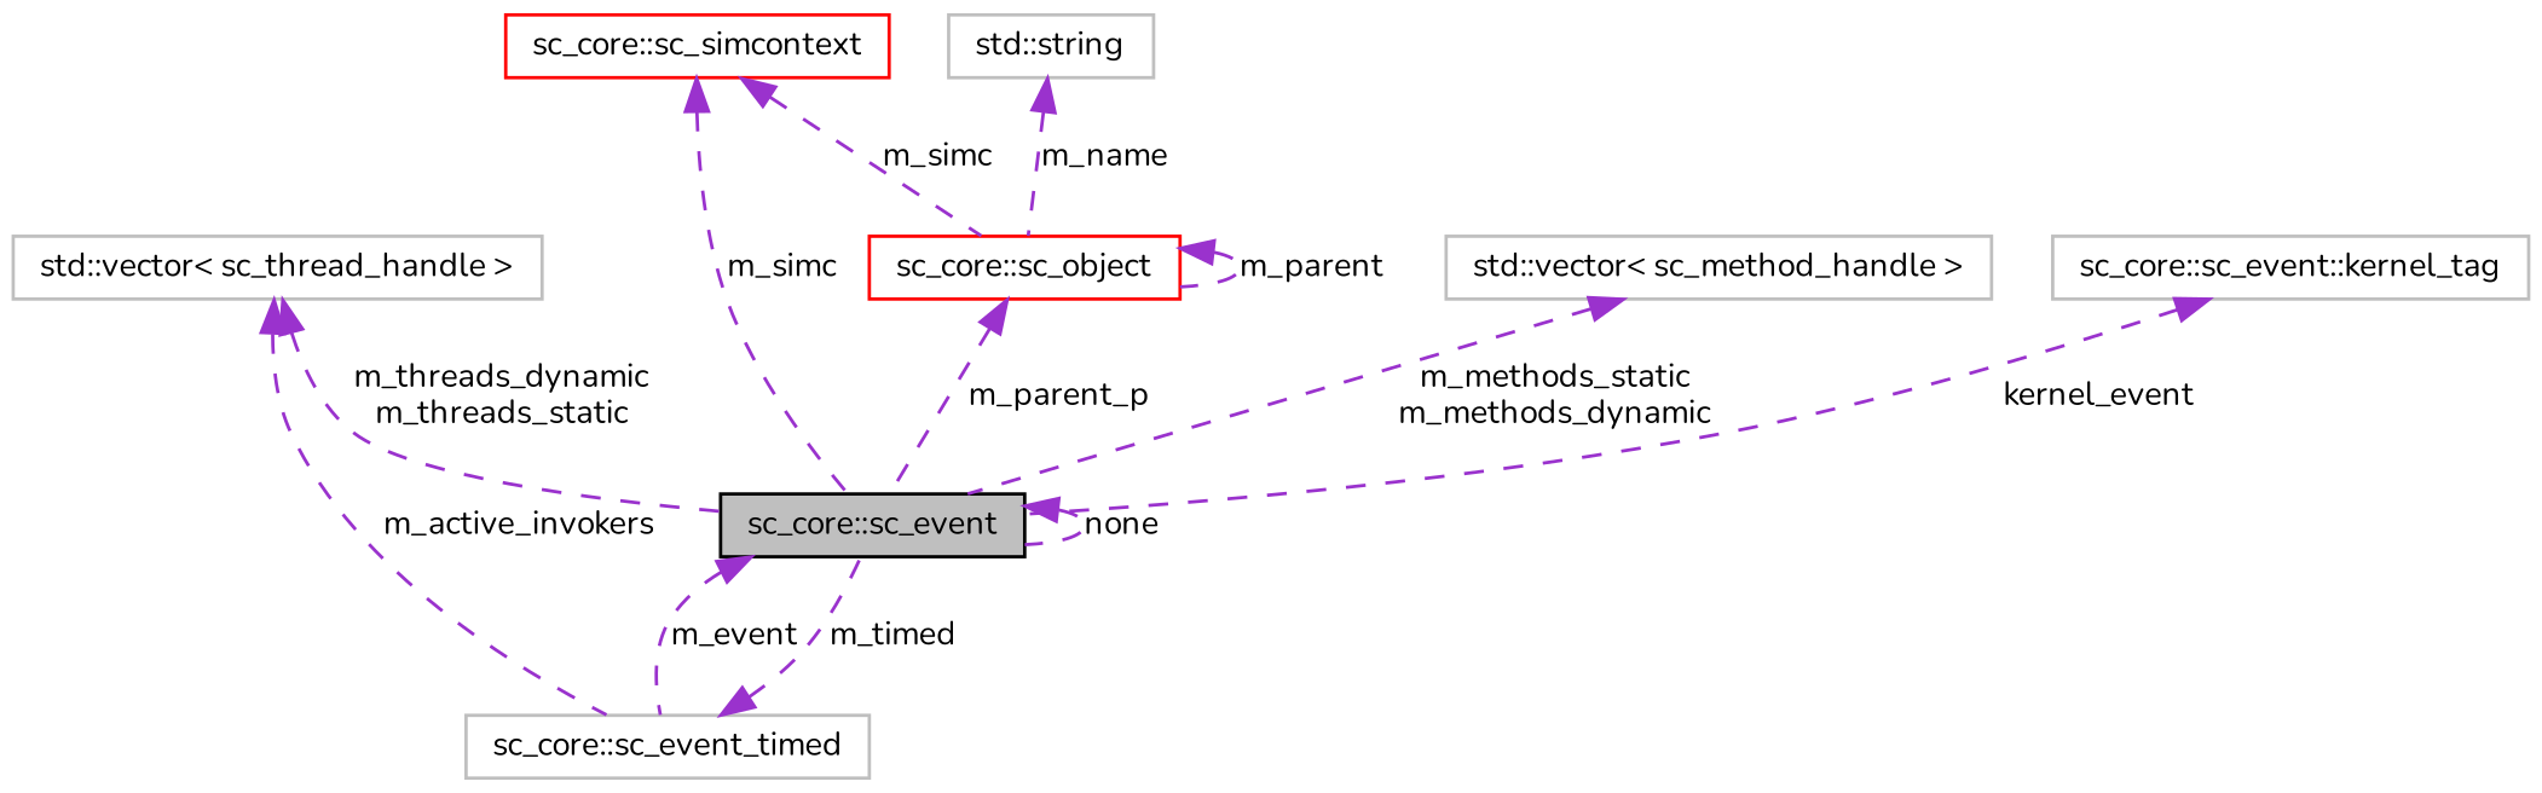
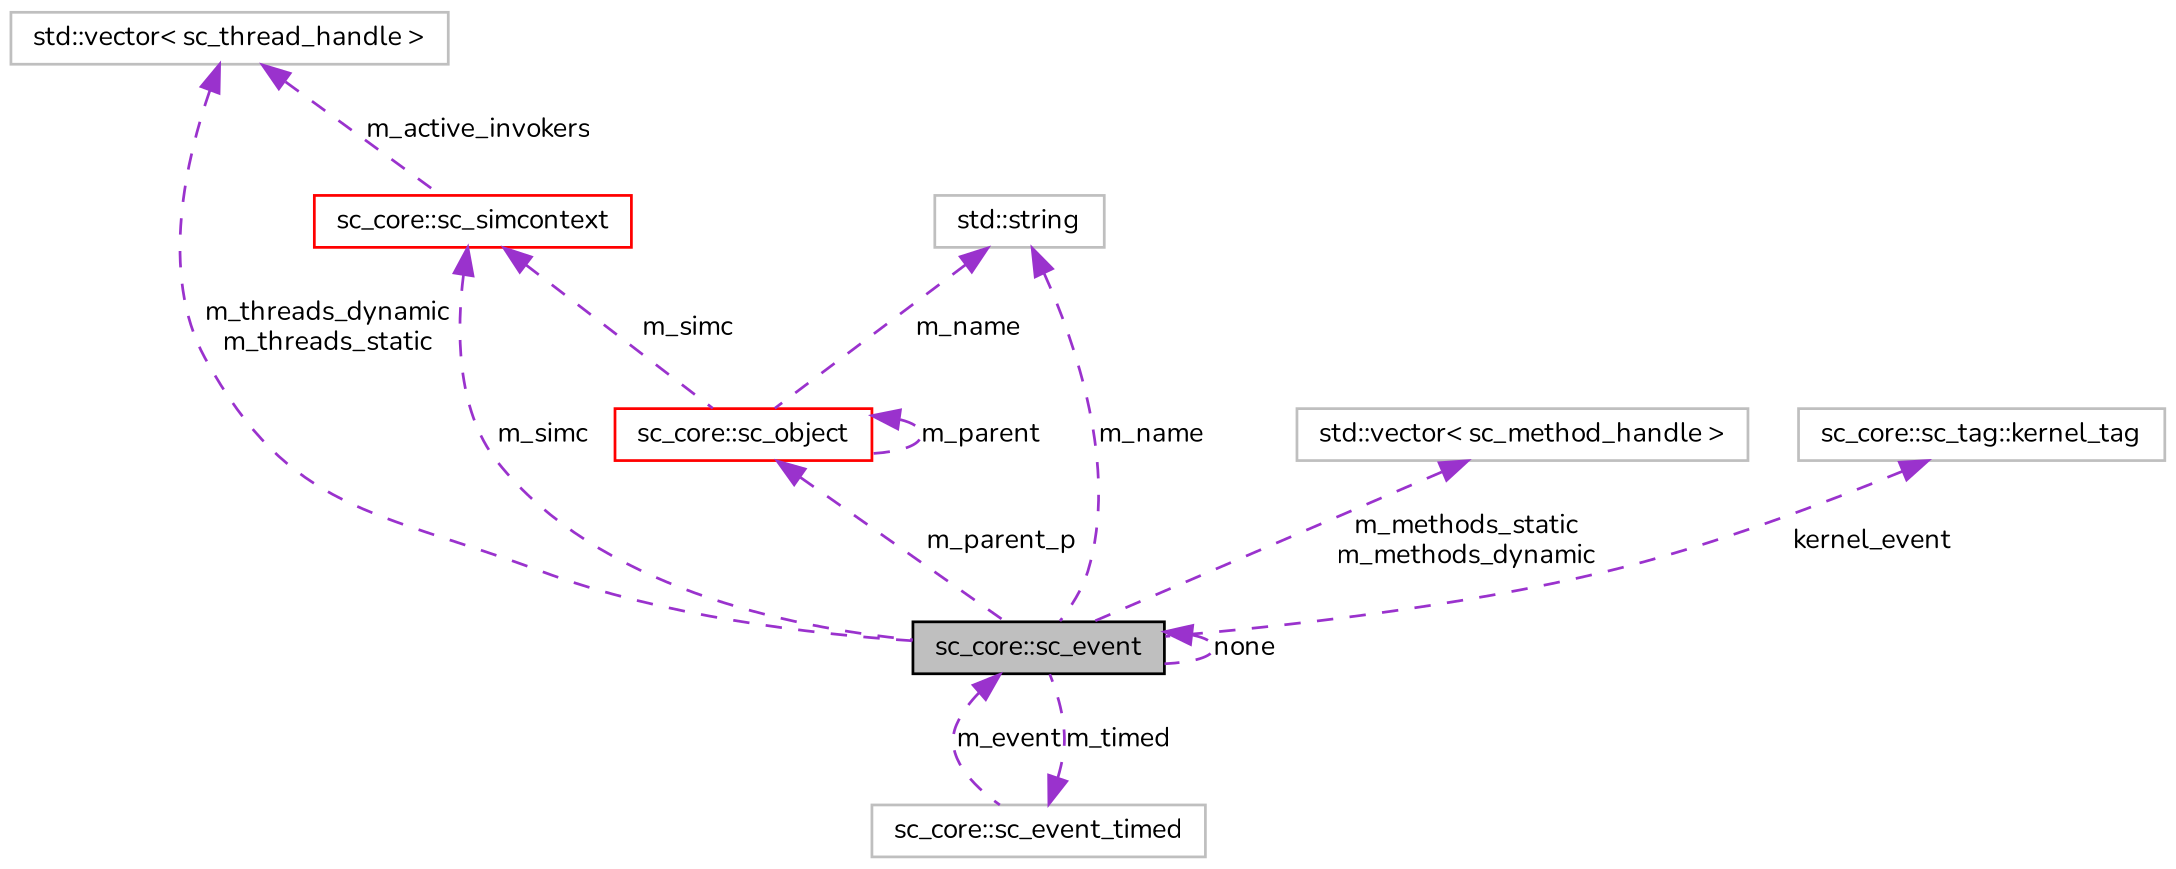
  digraph {
    fontname=Nunito
    rankdir=TB
    node [color=grey75 fillcolor=white fontname=Nunito fontsize=10 shape=record style=filled]
    edge [color=darkorchid3 dir=back fontname=Nunito fontsize=10 labelfontname=FreeSans labelfontsize=10 style=dashed]
    n1 [color=black fillcolor=grey75 fontcolor=black height=0.2 label="sc_core::sc_event" width=0.4]
    n2 [height=0.2 label="sc_core::sc_event_timed" width=0.4]
    n3 [height=0.2 label="std::vector\< sc_thread_handle \>" width=0.4]
    n4 [color=red height=0.2 label="sc_core::sc_simcontext" width=0.4]
    n5 [color=red height=0.2 label="sc_core::sc_object" width=0.4]
    n6 [height=0.2 label="std::vector\< sc_method_handle \>" width=0.4]
    n7 [height=0.2 label="std::string" width=0.4]
-   n8 [height=0.2 label="sc_core::sc_event::kernel_tag" width=0.4]
+   n8 [height=0.2 label="sc_core::sc_tag::kernel_tag" width=0.4]
    n1 -> n1 [label=none]
    n1 -> n2 [label=m_event]
    n2 -> n1 [label=m_timed]
    n3 -> n1 [label="m_threads_dynamic\nm_threads_static"]
-   n3 -> n2 [label=m_active_invokers]
+   n3 -> n4 [label=m_active_invokers]
    n4 -> n1 [label=m_simc]
    n4 -> n5 [label=m_simc]
    n5 -> n1 [label=m_parent_p]
    n5 -> n5 [label=m_parent]
    n6 -> n1 [label="m_methods_static\nm_methods_dynamic"]
+   n7 -> n1 [label=m_name]
    n7 -> n5 [label=m_name]
    n8 -> n1 [label=kernel_event]
  }
